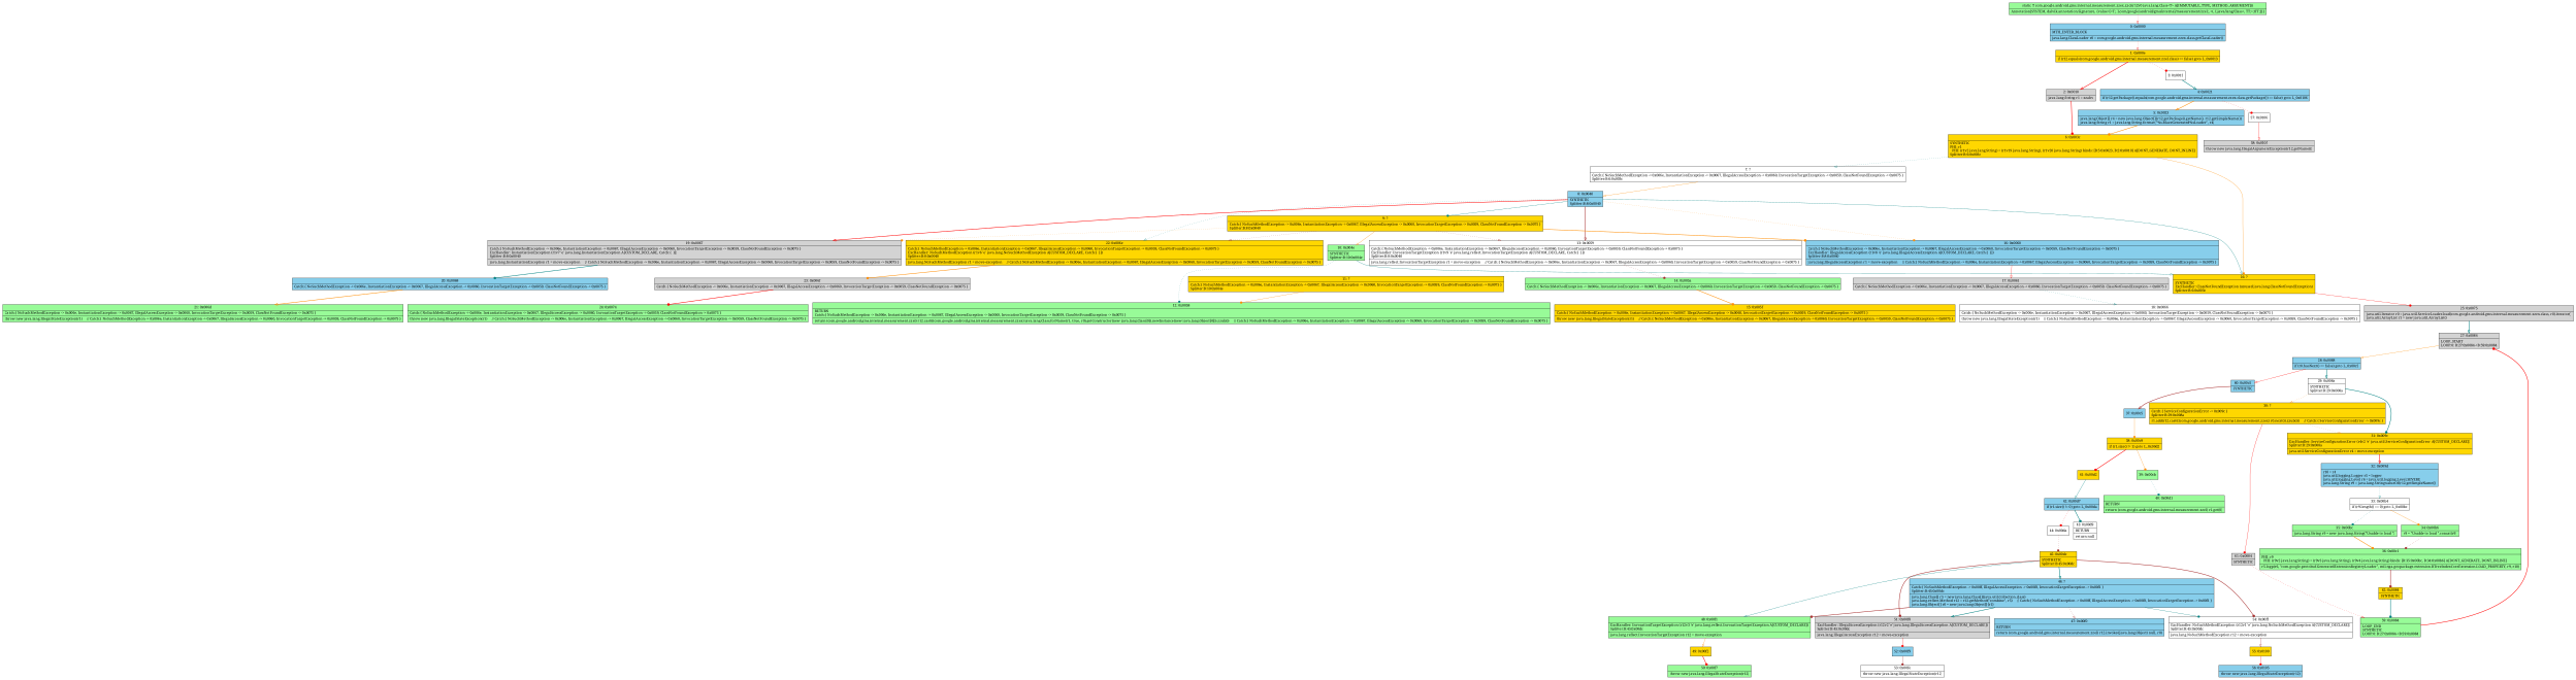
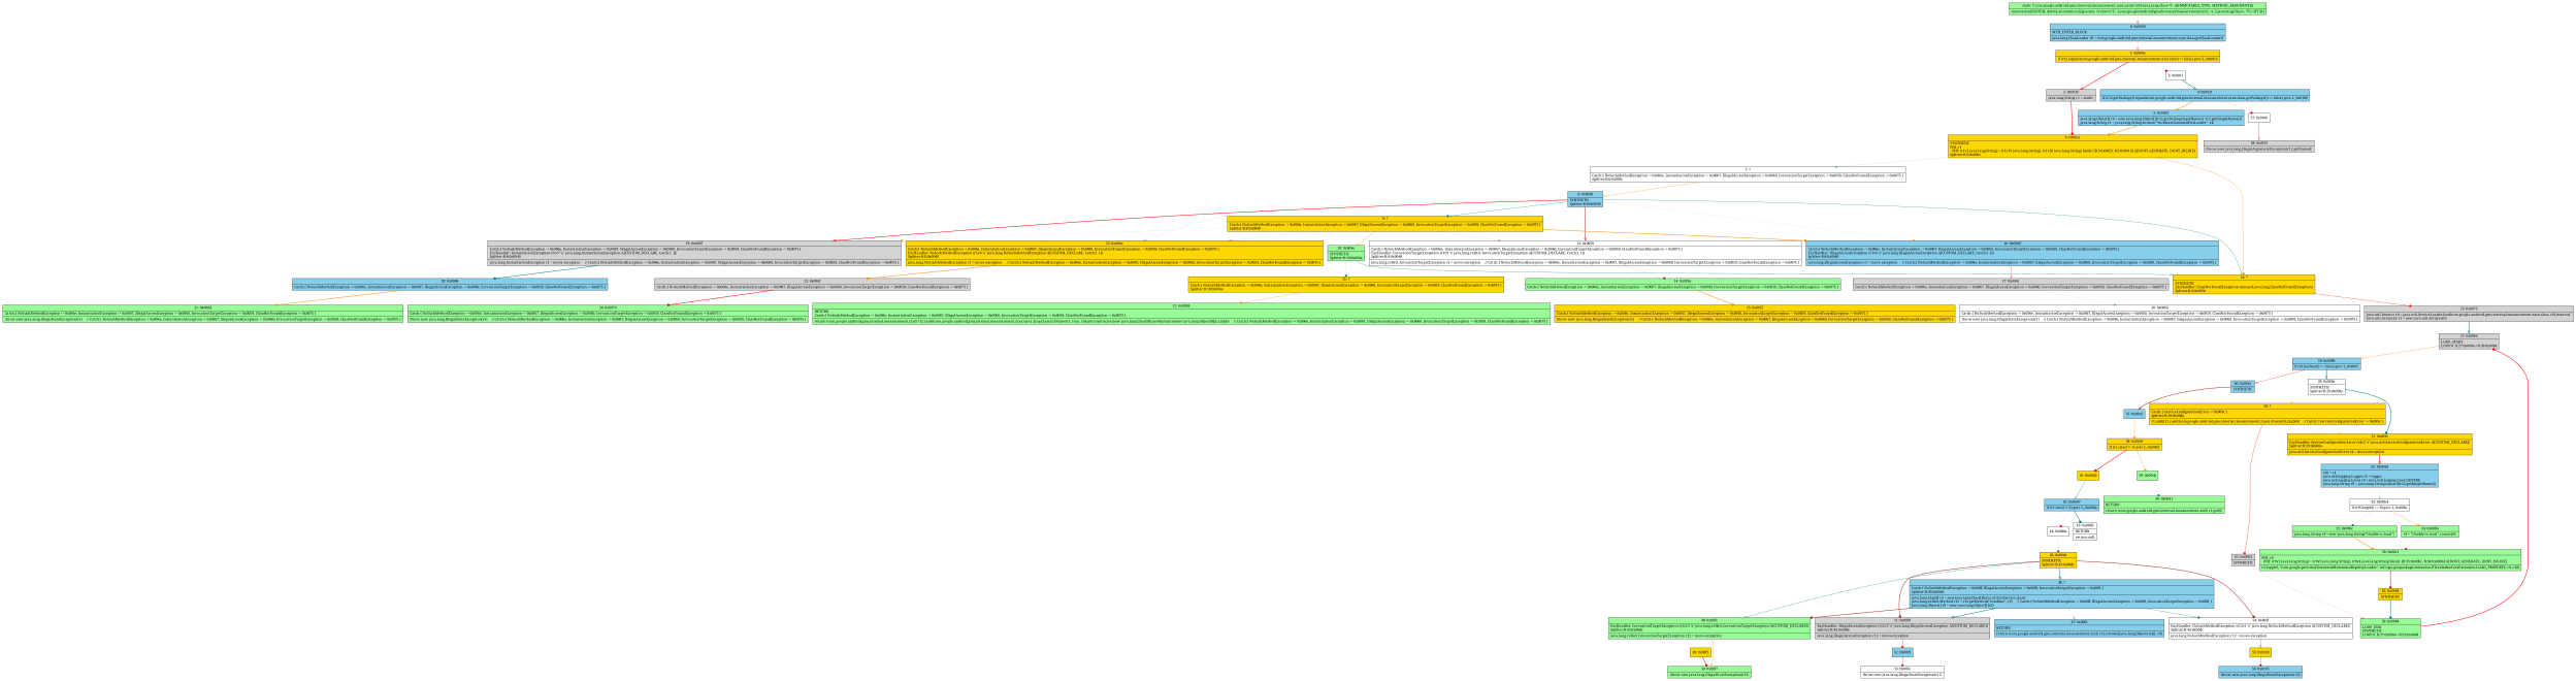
  digraph {
    fontname="Noto Serif"
    node [fillcolor=skyblue fontname="Noto Serif" shape=record style=filled]
    edge [arrowhead=dot color=teal fontname="Noto Serif" style=bold]
    n1 [label="{0\:\ 0x0000|MTH_ENTER_BLOCK\l|java.lang.ClassLoader r0 = com.google.android.gms.internal.measurement.zzex.class.getClassLoader()\l}"]
    n2 [fillcolor=gold label="{1\:\ 0x000e|if (r12.equals(com.google.android.gms.internal.measurement.zzel.class) == false) goto L_0x0013\l}"]
    n3 [fillcolor=lightgrey label="{2\:\ 0x0010|java.lang.String r1 = zzahv\l}"]
    n4 [fillcolor=white label="{3\:\ 0x0013}"]
    n5 [fillcolor=gold label="{6\:\ 0x003c|SYNTHETIC\lPHI: r1 \l  PHI: (r1v2 java.lang.String) = (r1v19 java.lang.String), (r1v20 java.lang.String) binds: [B:5:0x0023, B:2:0x0010] A[DONT_GENERATE, DONT_INLINE]\lSplitter:B:6:0x003c\l}"]
    n6 [label="{4\:\ 0x0021|if (r12.getPackage().equals(com.google.android.gms.internal.measurement.zzex.class.getPackage()) == false) goto L_0x0106\l}"]
    n7 [fillcolor=white label="{7\:\ ?|Catch:\{ NoSuchMethodException \-\> 0x006e, InstantiationException \-\> 0x0067, IllegalAccessException \-\> 0x0060, InvocationTargetException \-\> 0x0059, ClassNotFoundException \-\> 0x0075 \}\lSplitter:B:6:0x003c\l}"]
    n8 [fillcolor=gold label="{26\:\ ?|SYNTHETIC\lExcHandler: ClassNotFoundException (unused java.lang.ClassNotFoundException)\lSplitter:B:6:0x003c\l}"]
    n9 [label="{5\:\ 0x0023|java.lang.Object[] r4 = new java.lang.Object[]\{r12.getPackage().getName(), r12.getSimpleName()\}\ljava.lang.String r1 = java.lang.String.format(\"%s.BlazeGenerated%sLoader\", r4)\l}"]
    n10 [fillcolor=white label="{57\:\ 0x0106}"]
    n11 [fillcolor=lightgrey label="{58\:\ 0x010f|throw new java.lang.IllegalArgumentException(r12.getName())\l}"]
    n12 [label="{8\:\ 0x0040|SYNTHETIC\lSplitter:B:8:0x0040\l}"]
    n13 [fillcolor=lightgrey label="{25\:\ 0x0075|java.util.Iterator r0 = java.util.ServiceLoader.load(com.google.android.gms.internal.measurement.zzex.class, r0).iterator()\ljava.util.ArrayList r1 = new java.util.ArrayList()\l}"]
    n14 [fillcolor=gold label="{9\:\ ?|Catch:\{ NoSuchMethodException \-\> 0x006e, InstantiationException \-\> 0x0067, IllegalAccessException \-\> 0x0060, InvocationTargetException \-\> 0x0059, ClassNotFoundException \-\> 0x0075 \}\lSplitter:B:8:0x0040\l}"]
    n15 [fillcolor=white label="{13\:\ 0x0059|Catch:\{ NoSuchMethodException \-\> 0x006e, InstantiationException \-\> 0x0067, IllegalAccessException \-\> 0x0060, InvocationTargetException \-\> 0x0059, ClassNotFoundException \-\> 0x0075 \}\lExcHandler: InvocationTargetException (r1v9 'e' java.lang.reflect.InvocationTargetException A[CUSTOM_DECLARE, Catch:\{  \}])\lSplitter:B:8:0x0040\l|java.lang.reflect.InvocationTargetException r1 = move\-exception     \/\/ Catch:\{ NoSuchMethodException \-\> 0x006e, InstantiationException \-\> 0x0067, IllegalAccessException \-\> 0x0060, InvocationTargetException \-\> 0x0059, ClassNotFoundException \-\> 0x0075 \}\l}"]
    n16 [label="{16\:\ 0x0060|Catch:\{ NoSuchMethodException \-\> 0x006e, InstantiationException \-\> 0x0067, IllegalAccessException \-\> 0x0060, InvocationTargetException \-\> 0x0059, ClassNotFoundException \-\> 0x0075 \}\lExcHandler: IllegalAccessException (r1v8 'e' java.lang.IllegalAccessException A[CUSTOM_DECLARE, Catch:\{  \}])\lSplitter:B:8:0x0040\l|java.lang.IllegalAccessException r1 = move\-exception     \/\/ Catch:\{ NoSuchMethodException \-\> 0x006e, InstantiationException \-\> 0x0067, IllegalAccessException \-\> 0x0060, InvocationTargetException \-\> 0x0059, ClassNotFoundException \-\> 0x0075 \}\l}"]
    n17 [fillcolor=lightgrey label="{19\:\ 0x0067|Catch:\{ NoSuchMethodException \-\> 0x006e, InstantiationException \-\> 0x0067, IllegalAccessException \-\> 0x0060, InvocationTargetException \-\> 0x0059, ClassNotFoundException \-\> 0x0075 \}\lExcHandler: InstantiationException (r1v7 'e' java.lang.InstantiationException A[CUSTOM_DECLARE, Catch:\{  \}])\lSplitter:B:8:0x0040\l|java.lang.InstantiationException r1 = move\-exception     \/\/ Catch:\{ NoSuchMethodException \-\> 0x006e, InstantiationException \-\> 0x0067, IllegalAccessException \-\> 0x0060, InvocationTargetException \-\> 0x0059, ClassNotFoundException \-\> 0x0075 \}\l}"]
    n18 [fillcolor=gold label="{22\:\ 0x006e|Catch:\{ NoSuchMethodException \-\> 0x006e, InstantiationException \-\> 0x0067, IllegalAccessException \-\> 0x0060, InvocationTargetException \-\> 0x0059, ClassNotFoundException \-\> 0x0075 \}\lExcHandler: NoSuchMethodException (r1v6 'e' java.lang.NoSuchMethodException A[CUSTOM_DECLARE, Catch:\{  \}])\lSplitter:B:8:0x0040\l|java.lang.NoSuchMethodException r1 = move\-exception     \/\/ Catch:\{ NoSuchMethodException \-\> 0x006e, InstantiationException \-\> 0x0067, IllegalAccessException \-\> 0x0060, InvocationTargetException \-\> 0x0059, ClassNotFoundException \-\> 0x0075 \}\l}"]
    n19 [fillcolor=palegreen label="{10\:\ 0x004e|SYNTHETIC\lSplitter:B:10:0x004e\l}"]
    n20 [fillcolor=palegreen label="{14\:\ 0x005a|Catch:\{ NoSuchMethodException \-\> 0x006e, InstantiationException \-\> 0x0067, IllegalAccessException \-\> 0x0060, InvocationTargetException \-\> 0x0059, ClassNotFoundException \-\> 0x0075 \}\l}"]
    n21 [fillcolor=lightgrey label="{17\:\ 0x0061|Catch:\{ NoSuchMethodException \-\> 0x006e, InstantiationException \-\> 0x0067, IllegalAccessException \-\> 0x0060, InvocationTargetException \-\> 0x0059, ClassNotFoundException \-\> 0x0075 \}\l}"]
    n22 [label="{20\:\ 0x0068|Catch:\{ NoSuchMethodException \-\> 0x006e, InstantiationException \-\> 0x0067, IllegalAccessException \-\> 0x0060, InvocationTargetException \-\> 0x0059, ClassNotFoundException \-\> 0x0075 \}\l}"]
    n23 [fillcolor=lightgrey label="{23\:\ 0x006f|Catch:\{ NoSuchMethodException \-\> 0x006e, InstantiationException \-\> 0x0067, IllegalAccessException \-\> 0x0060, InvocationTargetException \-\> 0x0059, ClassNotFoundException \-\> 0x0075 \}\l}"]
    n24 [fillcolor=gold label="{11\:\ ?|Catch:\{ NoSuchMethodException \-\> 0x006e, InstantiationException \-\> 0x0067, IllegalAccessException \-\> 0x0060, InvocationTargetException \-\> 0x0059, ClassNotFoundException \-\> 0x0075 \}\lSplitter:B:10:0x004e\l}"]
    n25 [fillcolor=palegreen label="{12\:\ 0x0058|RETURN\lCatch:\{ NoSuchMethodException \-\> 0x006e, InstantiationException \-\> 0x0067, IllegalAccessException \-\> 0x0060, InvocationTargetException \-\> 0x0059, ClassNotFoundException \-\> 0x0075 \}\l|return (com.google.android.gms.internal.measurement.zzel) r12.cast(((com.google.android.gms.internal.measurement.zzex) java.lang.Class.forName(r1, true, r0).getConstructor(new java.lang.Class[0]).newInstance(new java.lang.Object[0])).zzub())     \/\/ Catch:\{ NoSuchMethodException \-\> 0x006e, InstantiationException \-\> 0x0067, IllegalAccessException \-\> 0x0060, InvocationTargetException \-\> 0x0059, ClassNotFoundException \-\> 0x0075 \}\l}"]
    n26 [fillcolor=gold label="{15\:\ 0x005f|Catch:\{ NoSuchMethodException \-\> 0x006e, InstantiationException \-\> 0x0067, IllegalAccessException \-\> 0x0060, InvocationTargetException \-\> 0x0059, ClassNotFoundException \-\> 0x0075 \}\l|throw new java.lang.IllegalStateException(r1)     \/\/ Catch:\{ NoSuchMethodException \-\> 0x006e, InstantiationException \-\> 0x0067, IllegalAccessException \-\> 0x0060, InvocationTargetException \-\> 0x0059, ClassNotFoundException \-\> 0x0075 \}\l}"]
    n27 [fillcolor=white label="{18\:\ 0x0066|Catch:\{ NoSuchMethodException \-\> 0x006e, InstantiationException \-\> 0x0067, IllegalAccessException \-\> 0x0060, InvocationTargetException \-\> 0x0059, ClassNotFoundException \-\> 0x0075 \}\l|throw new java.lang.IllegalStateException(r1)     \/\/ Catch:\{ NoSuchMethodException \-\> 0x006e, InstantiationException \-\> 0x0067, IllegalAccessException \-\> 0x0060, InvocationTargetException \-\> 0x0059, ClassNotFoundException \-\> 0x0075 \}\l}"]
    n28 [fillcolor=palegreen label="{21\:\ 0x006d|Catch:\{ NoSuchMethodException \-\> 0x006e, InstantiationException \-\> 0x0067, IllegalAccessException \-\> 0x0060, InvocationTargetException \-\> 0x0059, ClassNotFoundException \-\> 0x0075 \}\l|throw new java.lang.IllegalStateException(r1)     \/\/ Catch:\{ NoSuchMethodException \-\> 0x006e, InstantiationException \-\> 0x0067, IllegalAccessException \-\> 0x0060, InvocationTargetException \-\> 0x0059, ClassNotFoundException \-\> 0x0075 \}\l}"]
    n29 [fillcolor=palegreen label="{24\:\ 0x0074|Catch:\{ NoSuchMethodException \-\> 0x006e, InstantiationException \-\> 0x0067, IllegalAccessException \-\> 0x0060, InvocationTargetException \-\> 0x0059, ClassNotFoundException \-\> 0x0075 \}\l|throw new java.lang.IllegalStateException(r1)     \/\/ Catch:\{ NoSuchMethodException \-\> 0x006e, InstantiationException \-\> 0x0067, IllegalAccessException \-\> 0x0060, InvocationTargetException \-\> 0x0059, ClassNotFoundException \-\> 0x0075 \}\l}"]
    n30 [fillcolor=lightgrey label="{27\:\ 0x0084|LOOP_START\lLOOP:0: B:27:0x0084\-\>B:59:0x0084\l}"]
    n31 [label="{28\:\ 0x0088|if (r0.hasNext() == false) goto L_0x00c5\l}"]
    n32 [fillcolor=white label="{29\:\ 0x008a|SYNTHETIC\lSplitter:B:29:0x008a\l}"]
    n33 [label="{60\:\ 0x00c5|SYNTHETIC\l}"]
    n34 [fillcolor=gold label="{30\:\ ?|Catch:\{ ServiceConfigurationError \-\> 0x009c \}\lSplitter:B:29:0x008a\l|r1.add(r12.cast(((com.google.android.gms.internal.measurement.zzex) r0.next()).zzub()))     \/\/ Catch:\{ ServiceConfigurationError \-\> 0x009c \}\l}"]
    n35 [fillcolor=gold label="{31\:\ 0x009c|ExcHandler: ServiceConfigurationError (r4v2 'e' java.util.ServiceConfigurationError A[CUSTOM_DECLARE])\lSplitter:B:29:0x008a\l|java.util.ServiceConfigurationError r4 = move\-exception\l}"]
    n36 [label="{37\:\ 0x00c5}"]
    n37 [fillcolor=lightgrey label="{61\:\ 0x0084|SYNTHETIC\l}"]
    n38 [label="{32\:\ 0x009d|r10 = r4\ljava.util.logging.Logger r5 = logger\ljava.util.logging.Level r6 = java.util.logging.Level.SEVERE\ljava.lang.String r9 = java.lang.String.valueOf(r12.getSimpleName())\l}"]
    n39 [fillcolor=palegreen label="{59\:\ 0x0084|LOOP_END\lSYNTHETIC\lLOOP:0: B:27:0x0084\-\>B:59:0x0084\l}"]
    n40 [fillcolor=white label="{33\:\ 0x00b4|if (r9.length() == 0) goto L_0x00bc\l}"]
    n41 [fillcolor=palegreen label="{34\:\ 0x00b6|r9 = \"Unable to load \".concat(r9)\l}"]
    n42 [fillcolor=palegreen label="{35\:\ 0x00bc|java.lang.String r9 = new java.lang.String(\"Unable to load \")\l}"]
    n43 [fillcolor=palegreen label="{36\:\ 0x00c1|PHI: r9 \l  PHI: (r9v2 java.lang.String) = (r9v3 java.lang.String), (r9v4 java.lang.String) binds: [B:35:0x00bc, B:34:0x00b6] A[DONT_GENERATE, DONT_INLINE]\l|r5.logp(r6, \"com.google.protobuf.GeneratedExtensionRegistryLoader\", mil.nga.geopackage.extension.RTreeIndexCoreExtension.LOAD_PROPERTY, r9, r10)\l}"]
    n44 [fillcolor=gold label="{62\:\ 0x0084|SYNTHETIC\l}"]
    n45 [fillcolor=gold label="{38\:\ 0x00c9|if (r1.size() != 1) goto L_0x00d2\l}"]
    n46 [fillcolor=palegreen label="{39\:\ 0x00cb}"]
    n47 [fillcolor=gold label="{41\:\ 0x00d2}"]
    n48 [fillcolor=palegreen label="{40\:\ 0x00d1|RETURN\l|return (com.google.android.gms.internal.measurement.zzel) r1.get(0)\l}"]
    n49 [label="{42\:\ 0x00d7|if (r1.size() != 0) goto L_0x00da\l}"]
    n50 [fillcolor=white label="{43\:\ 0x00d9|RETURN\l|return null\l}"]
    n51 [fillcolor=white label="{44\:\ 0x00da}"]
    n52 [fillcolor=gold label="{45\:\ 0x00dc|SYNTHETIC\lSplitter:B:45:0x00dc\l}"]
    n53 [label="{46\:\ ?|Catch:\{ NoSuchMethodException \-\> 0x00ff, IllegalAccessException \-\> 0x00f8, InvocationTargetException \-\> 0x00f1 \}\lSplitter:B:45:0x00dc\l|java.lang.Class[] r5 = new java.lang.Class[]\{java.util.Collection.class\}\ljava.lang.reflect.Method r12 = r12.getMethod(\"combine\", r5)     \/\/ Catch:\{ NoSuchMethodException \-\> 0x00ff, IllegalAccessException \-\> 0x00f8, InvocationTargetException \-\> 0x00f1 \}\ljava.lang.Object[] r0 = new java.lang.Object[]\{r1\}\l}"]
    n54 [fillcolor=palegreen label="{48\:\ 0x00f1|ExcHandler: InvocationTargetException (r12v3 'e' java.lang.reflect.InvocationTargetException A[CUSTOM_DECLARE])\lSplitter:B:45:0x00dc\l|java.lang.reflect.InvocationTargetException r12 = move\-exception\l}"]
    n55 [fillcolor=lightgrey label="{51\:\ 0x00f8|ExcHandler: IllegalAccessException (r12v2 'e' java.lang.IllegalAccessException A[CUSTOM_DECLARE])\lSplitter:B:45:0x00dc\l|java.lang.IllegalAccessException r12 = move\-exception\l}"]
    n56 [fillcolor=white label="{54\:\ 0x00ff|ExcHandler: NoSuchMethodException (r12v1 'e' java.lang.NoSuchMethodException A[CUSTOM_DECLARE])\lSplitter:B:45:0x00dc\l|java.lang.NoSuchMethodException r12 = move\-exception\l}"]
    n57 [label="{47\:\ 0x00f0|RETURN\l|return (com.google.android.gms.internal.measurement.zzel) r12.invoke((java.lang.Object) null, r0)\l}"]
    n58 [fillcolor=gold label="{49\:\ 0x00f2}"]
    n59 [label="{52\:\ 0x00f9}"]
    n60 [fillcolor=gold label="{55\:\ 0x0100}"]
    n61 [fillcolor=palegreen label="{50\:\ 0x00f7|throw new java.lang.IllegalStateException(r12)\l}"]
    n62 [fillcolor=white label="{53\:\ 0x00fe|throw new java.lang.IllegalStateException(r12)\l}"]
    n63 [label="{56\:\ 0x0105|throw new java.lang.IllegalStateException(r12)\l}"]
    n64 [fillcolor=palegreen label="{static T com.google.android.gms.internal.measurement.zzex.zzc((r12v0 java.lang.Class\<T\> A[IMMUTABLE_TYPE, METHOD_ARGUMENT]))  | Annotation[SYSTEM, dalvik.annotation.Signature, \{value=[\<T:, Lcom\/google\/android\/gms\/internal\/measurement\/zzel;, \>(, Ljava\/lang\/Class\<, TT;\>;)TT;]\}]\l}"]
    n1 -> n2 [arrowhead=onormal color=red style=dotted]
    n2 -> n3 [arrowhead=onormal color=red]
    n2 -> n4 [color=red style=dotted]
    n3 -> n5 [color=red]
    n4 -> n6 [arrowhead=onormal]
    n5 -> n7 [arrowhead=onormal style=dotted]
    n5 -> n8 [color=darkorange style=solid]
    n6 -> n9 [arrowhead=onormal color=darkorange]
    n6 -> n10 [color=red style=dotted]
    n7 -> n12 [arrowhead=onormal color=darkorange style=solid]
    n8 -> n13 [color=red style=solid]
    n9 -> n5 [color=darkorange]
    n10 -> n11 [arrowhead=onormal color=red style=solid]
    n12 -> n8 [arrowhead=onormal style=solid]
    n12 -> n14 [style=solid]
    n12 -> n15 [arrowhead=onormal color=brown]
    n12 -> n16 [color=darkorange style=dotted]
    n12 -> n17 [arrowhead=onormal color=red]
    n12 -> n18 [arrowhead=onormal style=dotted]
    n13 -> n30 [arrowhead=onormal]
    n14 -> n15 [arrowhead=onormal color=brown style=dotted]
    n14 -> n16 [color=darkorange]
    n14 -> n17 [color=darkorange style=dotted]
    n14 -> n18 [arrowhead=onormal color=brown style=dotted]
    n14 -> n19 [arrowhead=onormal color=darkorange style=solid]
    n15 -> n20 [color=brown style=dotted]
    n16 -> n21 [arrowhead=onormal color=red style=solid]
    n17 -> n22
    n18 -> n23 [color=darkorange]
    n19 -> n8 [arrowhead=onormal style=solid]
-   n19 -> n25 [style=dotted]
+   n19 -> n24 [style=dotted]
    n20 -> n26 [color=darkorange]
    n21 -> n27 [arrowhead=onormal style=dotted]
    n22 -> n28 [arrowhead=onormal color=darkorange]
    n23 -> n29 [color=red]
    n24 -> n25 [color=darkorange style=solid]
    n30 -> n31 [arrowhead=onormal color=darkorange style=solid]
    n31 -> n32 [arrowhead=onormal]
    n31 -> n33 [arrowhead=onormal color=red style=solid]
    n32 -> n34 [arrowhead=onormal color=darkorange style=dotted]
    n32 -> n35
    n33 -> n36 [arrowhead=onormal color=brown]
    n34 -> n35 [arrowhead=onormal color=darkorange style=dotted]
    n34 -> n37 [color=red style=solid]
    n35 -> n38 [arrowhead=onormal color=red]
    n36 -> n45 [color=darkorange style=solid]
    n37 -> n39 [arrowhead=onormal color=red style=dotted]
    n38 -> n40 [arrowhead=onormal style=dotted]
    n39 -> n30 [color=red]
    n40 -> n41 [color=darkorange style=solid]
    n40 -> n42 [style=dotted]
    n41 -> n43 [color=brown style=dotted]
    n42 -> n43 [color=darkorange]
    n43 -> n44 [color=brown]
    n44 -> n39
    n45 -> n46 [color=darkorange style=solid]
    n45 -> n47 [color=red]
    n46 -> n48 [style=dotted]
    n47 -> n49 [arrowhead=onormal style=solid]
    n49 -> n50
    n49 -> n51 [color=red style=dotted]
    n51 -> n52 [color=brown style=dotted]
    n52 -> n53 [arrowhead=onormal]
    n52 -> n54 [arrowhead=onormal style=solid]
    n52 -> n55 [color=brown]
    n52 -> n56 [color=brown]
    n53 -> n54 [color=brown]
    n53 -> n55 [arrowhead=onormal]
    n53 -> n56 [style=solid]
    n53 -> n57 [arrowhead=onormal color=brown style=dotted]
-   n54 -> n58 [arrowhead=onormal color=darkorange style=solid]
+   n54 -> n61 [arrowhead=onormal color=darkorange style=solid]
    n55 -> n59 [color=red style=solid]
    n56 -> n60 [arrowhead=onormal color=brown style=solid]
    n58 -> n61 [color=red]
    n59 -> n62 [color=brown style=solid]
    n60 -> n63 [color=red style=solid]
    n64 -> n1 [arrowhead=onormal color=red style=dotted]
  }
